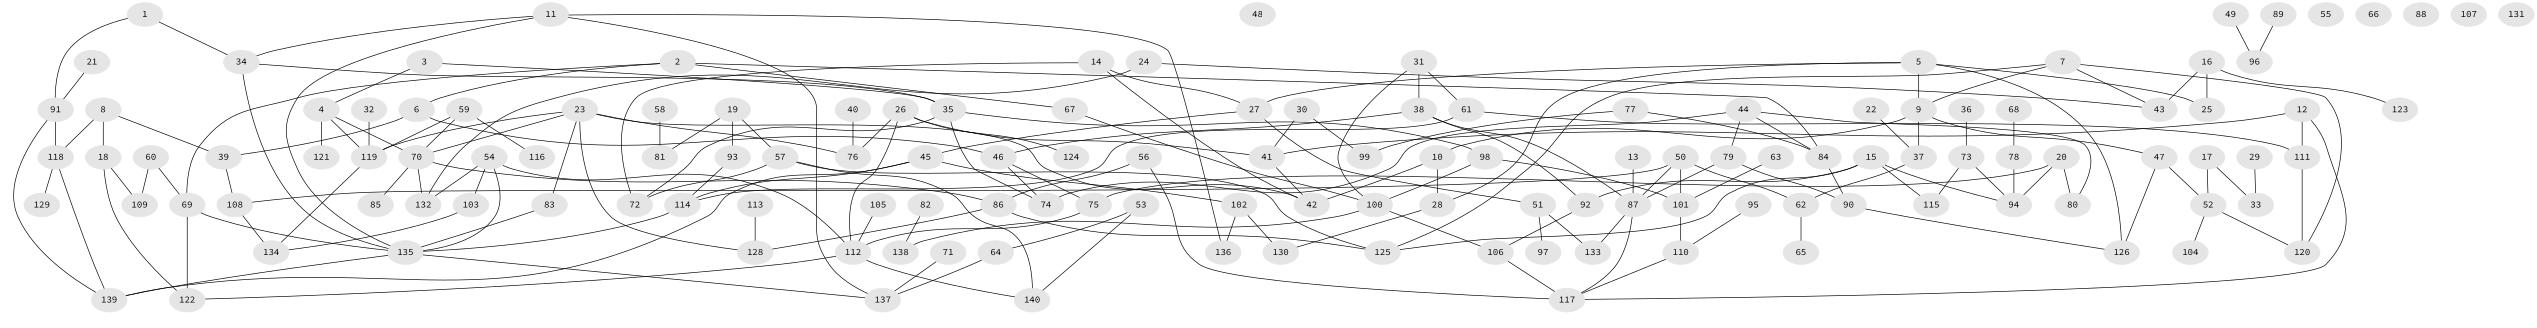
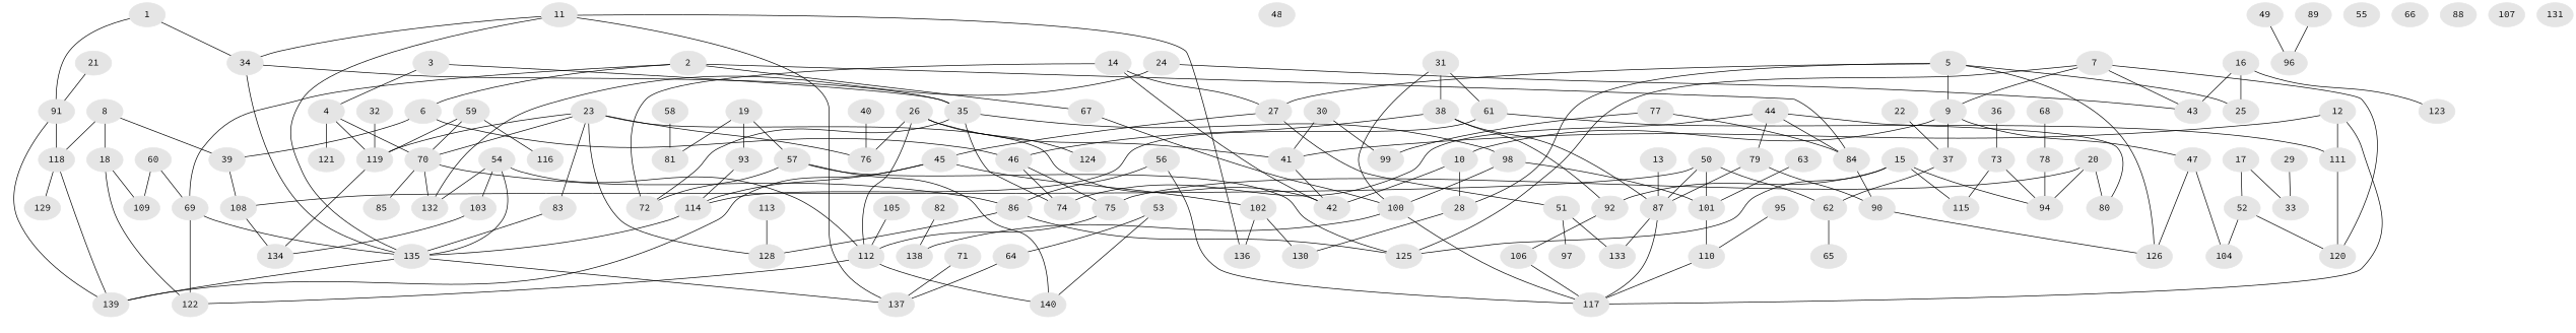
  graph {
    fontname="Source Code Pro"
    node [color=gray90 fontname="Source Code Pro" style=filled]
    edge [fontname="Source Code Pro"]
    1
    34
    91
    35
    135
    118
    139
    2
    6
    67
    69
    84
    39
    46
    100
    122
    90
    3
    4
    70
    119
    121
    72
    74
    98
    132
    86
    85
    134
    5
    9
    25
    27
    28
    126
    10
    37
    47
    45
    51
    130
    108
    75
    7
    43
    120
    125
    8
    18
    109
    129
    42
    62
    52
    11
    136
    137
    12
    41
    117
    111
    13
    87
    133
    14
    15
    92
    94
    115
    106
    16
    123
    17
    33
    104
    19
    57
    81
    93
    140
    114
    20
    80
    112
    21
    22
    23
    76
    83
    128
    24
    26
    124
    102
    97
    29
    30
    99
    31
    38
    61
    138
    32
    101
    36
    73
    65
    40
    44
    79
    48
    49
    96
    50
    110
    53
    64
    54
    103
    55
    56
    58
    59
    116
    60
    63
    66
    68
    78
    71
    77
    82
    88
    89
    95
    105
    107
    113
    131
    1 -- 34
    1 -- 91
    34 -- 35
    34 -- 135
    91 -- 118
    91 -- 139
    35 -- 72
    35 -- 74
    35 -- 98
    135 -- 139
    135 -- 137
    118 -- 139
    118 -- 129
    2 -- 6
    2 -- 67
    2 -- 69
    2 -- 84
    6 -- 39
    6 -- 46
    67 -- 100
    69 -- 135
    69 -- 122
    84 -- 90
    39 -- 108
    46 -- 74
    46 -- 75
-   100 -- 106
+   100 -- 117
    100 -- 138
    90 -- 126
    3 -- 35
    3 -- 4
    4 -- 70
    4 -- 119
    4 -- 121
    70 -- 132
    70 -- 86
    70 -- 85
    119 -- 134
    98 -- 100
    98 -- 101
    86 -- 125
    86 -- 128
    5 -- 9
    5 -- 25
    5 -- 27
    5 -- 28
    5 -- 126
    9 -- 10
    9 -- 37
    9 -- 47
    27 -- 45
    27 -- 51
    28 -- 130
    10 -- 28
    10 -- 42
    37 -- 62
    47 -- 126
-   47 -- 52
+   47 -- 104
    45 -- 139
    45 -- 114
    45 -- 102
    51 -- 133
    51 -- 97
    108 -- 134
    75 -- 112
    7 -- 9
    7 -- 43
    7 -- 120
    7 -- 125
    8 -- 118
    8 -- 39
    8 -- 18
    18 -- 122
    18 -- 109
    62 -- 65
    52 -- 120
    52 -- 104
    11 -- 34
    11 -- 135
    11 -- 136
    11 -- 137
    12 -- 41
    12 -- 117
    12 -- 111
    41 -- 42
    111 -- 120
    13 -- 87
    87 -- 117
    87 -- 133
    14 -- 72
    14 -- 27
    14 -- 42
    15 -- 125
    15 -- 92
    15 -- 94
    15 -- 115
    92 -- 106
    106 -- 117
    16 -- 25
    16 -- 43
    16 -- 123
    17 -- 52
    17 -- 33
    19 -- 57
    19 -- 81
    19 -- 93
    57 -- 72
    57 -- 125
    57 -- 140
    93 -- 114
    114 -- 135
    20 -- 75
    20 -- 94
    20 -- 80
    112 -- 122
    112 -- 140
    21 -- 91
    22 -- 37
    23 -- 70
    23 -- 119
    23 -- 42
    23 -- 76
    23 -- 83
    23 -- 128
    83 -- 135
    24 -- 132
    24 -- 43
    26 -- 41
    26 -- 112
    26 -- 76
    26 -- 124
    102 -- 130
    102 -- 136
    29 -- 33
    30 -- 41
    30 -- 99
    31 -- 100
    31 -- 38
    31 -- 61
    38 -- 46
    38 -- 87
    38 -- 92
    61 -- 111
    61 -- 114
    32 -- 119
    101 -- 110
    36 -- 73
    73 -- 94
    73 -- 115
    40 -- 76
    44 -- 84
    44 -- 74
    44 -- 80
    44 -- 79
    79 -- 90
    79 -- 87
    49 -- 96
    50 -- 108
    50 -- 62
    50 -- 87
    50 -- 101
    110 -- 117
    53 -- 140
    53 -- 64
    64 -- 137
    54 -- 135
    54 -- 132
    54 -- 112
    54 -- 103
    103 -- 134
    56 -- 86
    56 -- 117
    58 -- 81
    59 -- 70
    59 -- 119
    59 -- 116
    60 -- 69
    60 -- 109
    63 -- 101
    68 -- 78
    78 -- 94
    71 -- 137
    77 -- 84
    77 -- 99
    82 -- 138
    89 -- 96
    95 -- 110
    105 -- 112
    113 -- 128
  }
